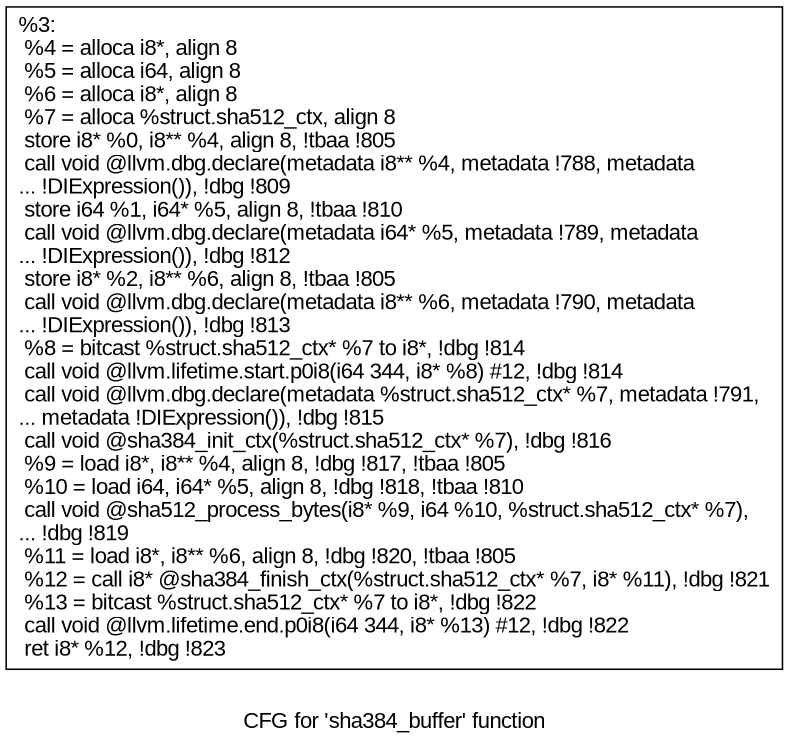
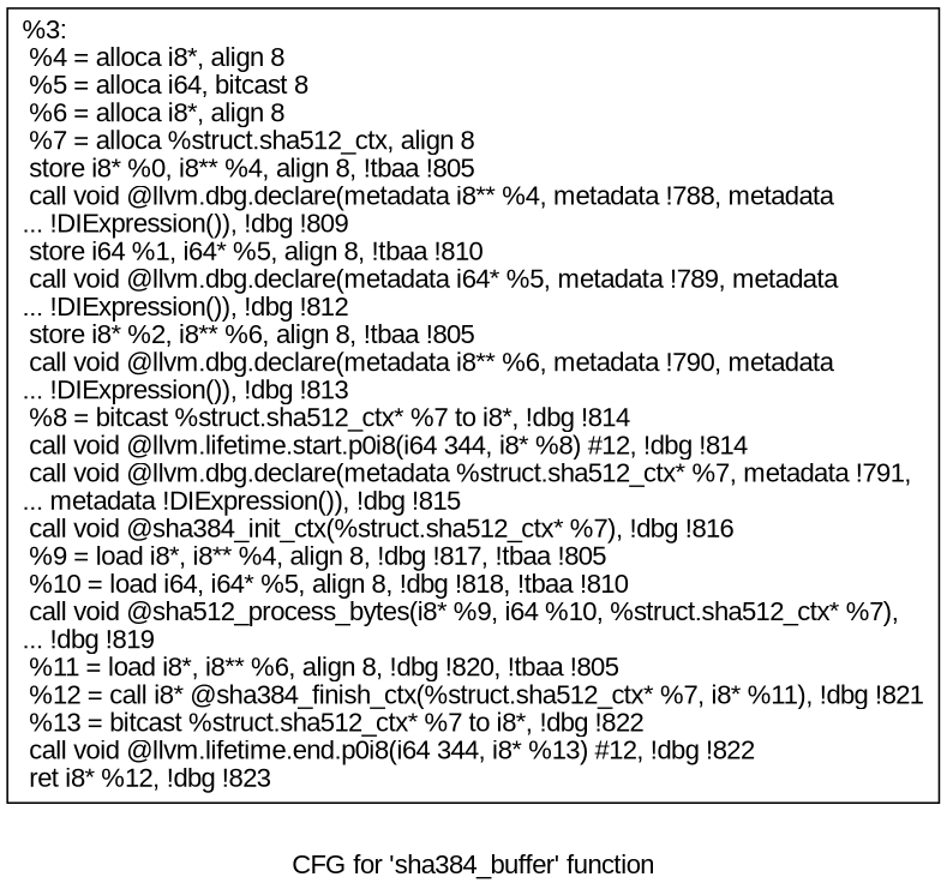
  digraph {
    label="CFG for 'sha384_buffer' function"
    fontname="Liberation Sans"
-   n1 [label="{%3:\l  %4 = alloca i8*, align 8\l  %5 = alloca i64, align 8\l  %6 = alloca i8*, align 8\l  %7 = alloca %struct.sha512_ctx, align 8\l  store i8* %0, i8** %4, align 8, !tbaa !805\l  call void @llvm.dbg.declare(metadata i8** %4, metadata !788, metadata\l... !DIExpression()), !dbg !809\l  store i64 %1, i64* %5, align 8, !tbaa !810\l  call void @llvm.dbg.declare(metadata i64* %5, metadata !789, metadata\l... !DIExpression()), !dbg !812\l  store i8* %2, i8** %6, align 8, !tbaa !805\l  call void @llvm.dbg.declare(metadata i8** %6, metadata !790, metadata\l... !DIExpression()), !dbg !813\l  %8 = bitcast %struct.sha512_ctx* %7 to i8*, !dbg !814\l  call void @llvm.lifetime.start.p0i8(i64 344, i8* %8) #12, !dbg !814\l  call void @llvm.dbg.declare(metadata %struct.sha512_ctx* %7, metadata !791,\l... metadata !DIExpression()), !dbg !815\l  call void @sha384_init_ctx(%struct.sha512_ctx* %7), !dbg !816\l  %9 = load i8*, i8** %4, align 8, !dbg !817, !tbaa !805\l  %10 = load i64, i64* %5, align 8, !dbg !818, !tbaa !810\l  call void @sha512_process_bytes(i8* %9, i64 %10, %struct.sha512_ctx* %7),\l... !dbg !819\l  %11 = load i8*, i8** %6, align 8, !dbg !820, !tbaa !805\l  %12 = call i8* @sha384_finish_ctx(%struct.sha512_ctx* %7, i8* %11), !dbg !821\l  %13 = bitcast %struct.sha512_ctx* %7 to i8*, !dbg !822\l  call void @llvm.lifetime.end.p0i8(i64 344, i8* %13) #12, !dbg !822\l  ret i8* %12, !dbg !823\l}" shape=record fontname="Liberation Sans"]
+   n1 [label="{%3:\l  %4 = alloca i8*, align 8\l  %5 = alloca i64, bitcast 8\l  %6 = alloca i8*, align 8\l  %7 = alloca %struct.sha512_ctx, align 8\l  store i8* %0, i8** %4, align 8, !tbaa !805\l  call void @llvm.dbg.declare(metadata i8** %4, metadata !788, metadata\l... !DIExpression()), !dbg !809\l  store i64 %1, i64* %5, align 8, !tbaa !810\l  call void @llvm.dbg.declare(metadata i64* %5, metadata !789, metadata\l... !DIExpression()), !dbg !812\l  store i8* %2, i8** %6, align 8, !tbaa !805\l  call void @llvm.dbg.declare(metadata i8** %6, metadata !790, metadata\l... !DIExpression()), !dbg !813\l  %8 = bitcast %struct.sha512_ctx* %7 to i8*, !dbg !814\l  call void @llvm.lifetime.start.p0i8(i64 344, i8* %8) #12, !dbg !814\l  call void @llvm.dbg.declare(metadata %struct.sha512_ctx* %7, metadata !791,\l... metadata !DIExpression()), !dbg !815\l  call void @sha384_init_ctx(%struct.sha512_ctx* %7), !dbg !816\l  %9 = load i8*, i8** %4, align 8, !dbg !817, !tbaa !805\l  %10 = load i64, i64* %5, align 8, !dbg !818, !tbaa !810\l  call void @sha512_process_bytes(i8* %9, i64 %10, %struct.sha512_ctx* %7),\l... !dbg !819\l  %11 = load i8*, i8** %6, align 8, !dbg !820, !tbaa !805\l  %12 = call i8* @sha384_finish_ctx(%struct.sha512_ctx* %7, i8* %11), !dbg !821\l  %13 = bitcast %struct.sha512_ctx* %7 to i8*, !dbg !822\l  call void @llvm.lifetime.end.p0i8(i64 344, i8* %13) #12, !dbg !822\l  ret i8* %12, !dbg !823\l}" shape=record fontname="Liberation Sans"]
  }
